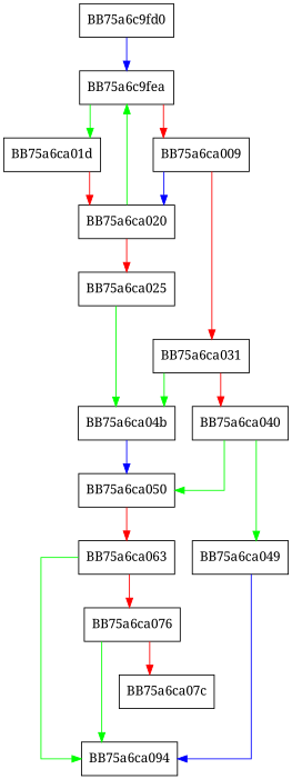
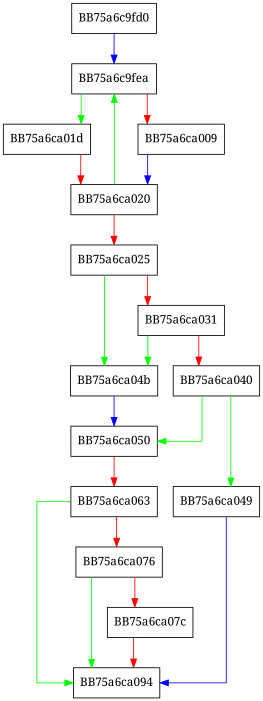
  digraph {
    fontname="Noto Serif"
    splines=ortho
    node [fontname="Noto Serif" shape=box]
    edge [color=red fontname="Noto Serif"]
    BB75a6c9fd0
    BB75a6c9fea
    BB75a6ca01d
    BB75a6ca009
    BB75a6ca020
    BB75a6ca025
    BB75a6ca04b
    BB75a6ca031
    BB75a6ca050
    BB75a6ca040
    BB75a6ca063
    BB75a6ca049
    BB75a6ca094
    BB75a6ca076
    BB75a6ca07c
    BB75a6c9fd0 -> BB75a6c9fea [color=blue]
    BB75a6c9fea -> BB75a6ca01d [color=green]
    BB75a6c9fea -> BB75a6ca009
    BB75a6ca01d -> BB75a6ca020
    BB75a6ca009 -> BB75a6ca020 [color=blue]
    BB75a6ca020 -> BB75a6c9fea [color=green]
    BB75a6ca020 -> BB75a6ca025
    BB75a6ca025 -> BB75a6ca04b [color=green]
-   BB75a6ca009 -> BB75a6ca031
+   BB75a6ca025 -> BB75a6ca031
    BB75a6ca04b -> BB75a6ca050 [color=blue]
    BB75a6ca031 -> BB75a6ca04b [color=green]
    BB75a6ca031 -> BB75a6ca040
    BB75a6ca050 -> BB75a6ca063
    BB75a6ca040 -> BB75a6ca050 [color=green]
    BB75a6ca040 -> BB75a6ca049 [color=green]
    BB75a6ca063 -> BB75a6ca094 [color=green]
    BB75a6ca063 -> BB75a6ca076
    BB75a6ca049 -> BB75a6ca094 [color=blue]
    BB75a6ca076 -> BB75a6ca094 [color=green]
    BB75a6ca076 -> BB75a6ca07c
+   BB75a6ca07c -> BB75a6ca094
  }
